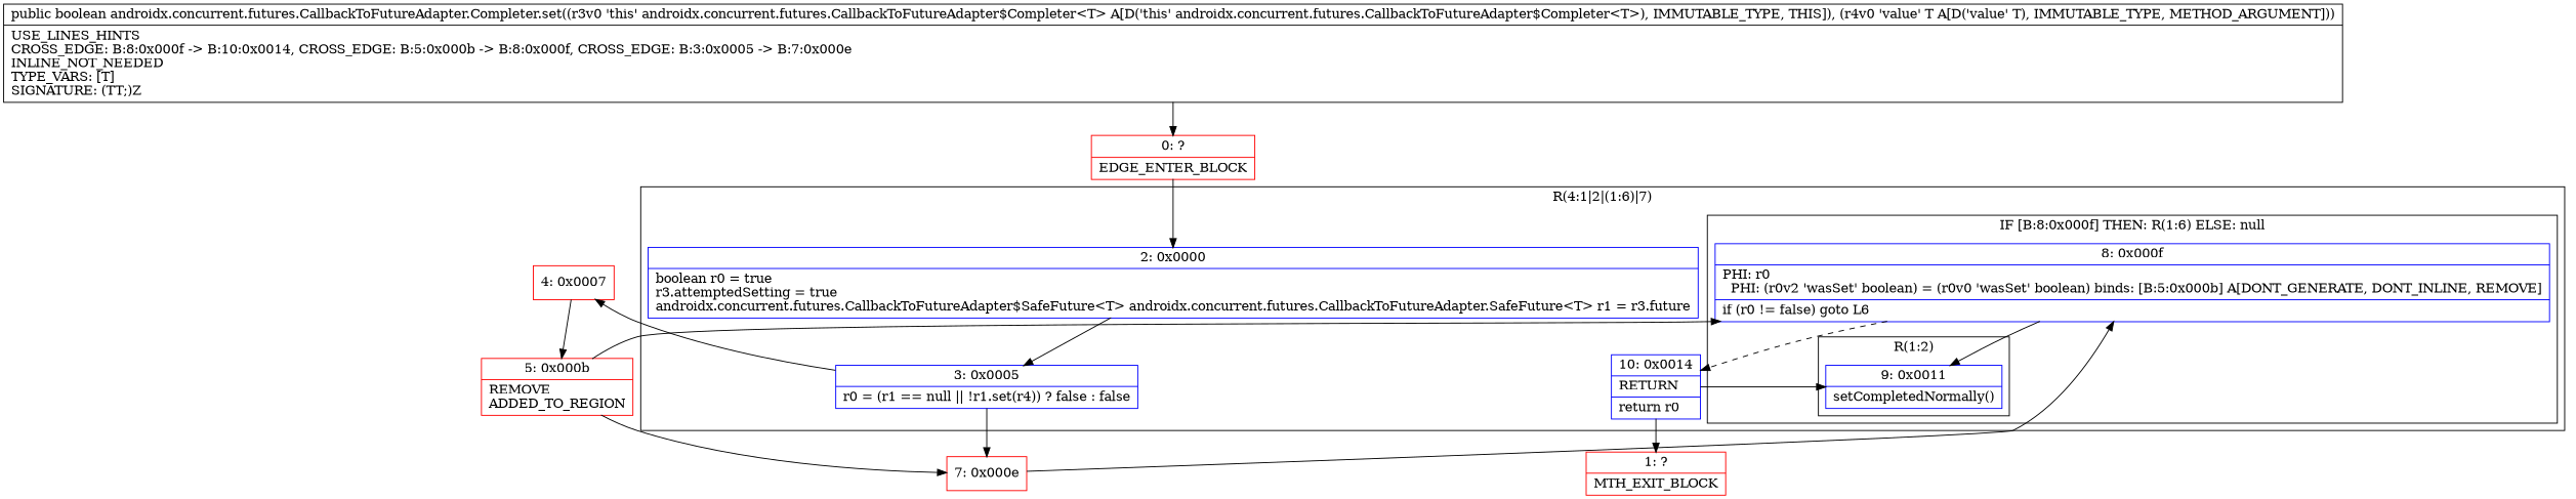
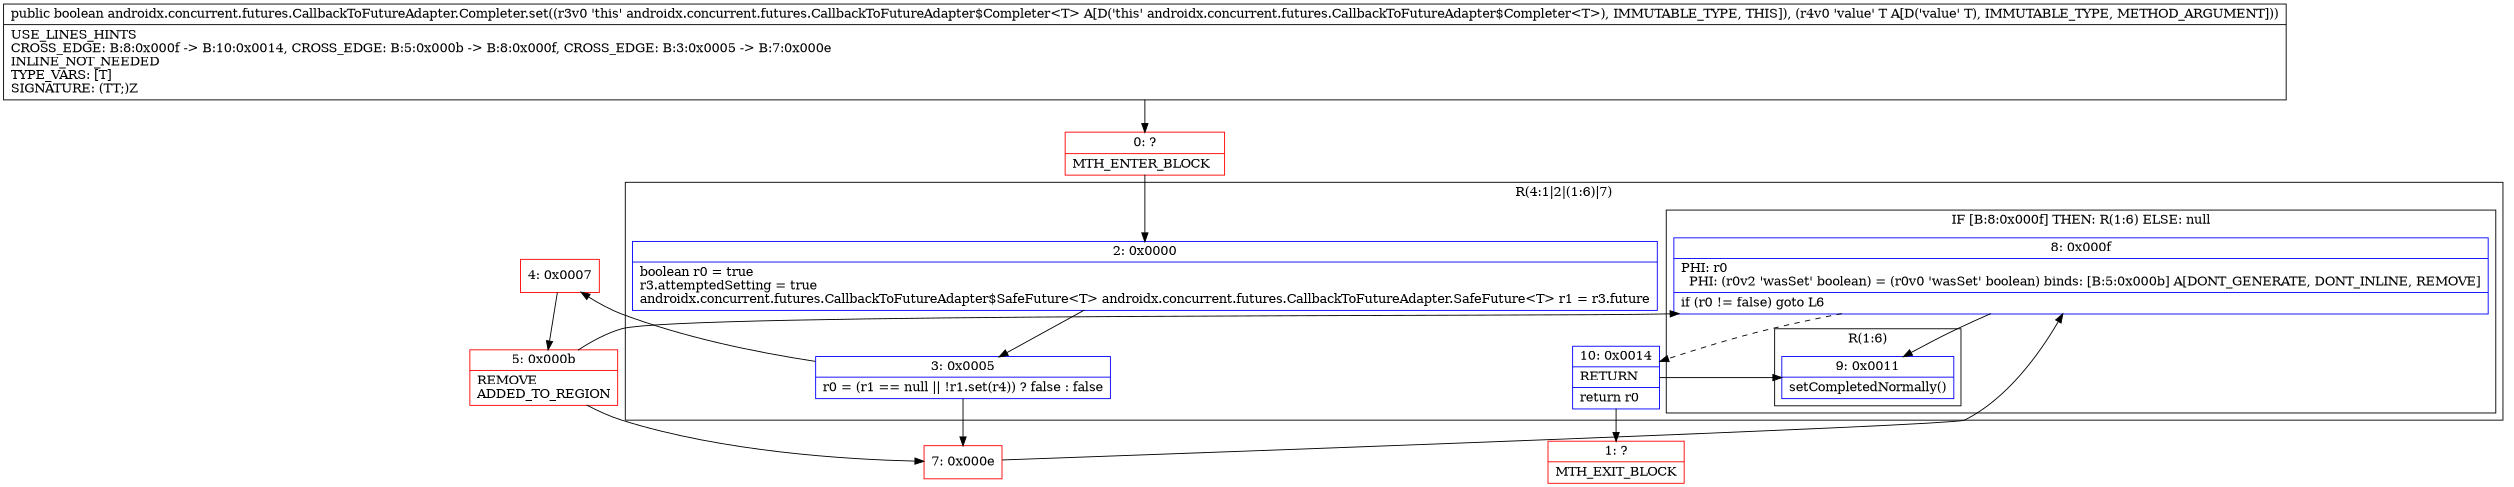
  digraph {
    node [color=blue shape=record]
    n1 [label="{9\:\ 0x0011|setCompletedNormally()\l}"]
    n2 [label="{8\:\ 0x000f|PHI: r0 \l  PHI: (r0v2 'wasSet' boolean) = (r0v0 'wasSet' boolean) binds: [B:5:0x000b] A[DONT_GENERATE, DONT_INLINE, REMOVE]\l|if (r0 != false) goto L6\l}"]
    n3 [label="{2\:\ 0x0000|boolean r0 = true\lr3.attemptedSetting = true\landroidx.concurrent.futures.CallbackToFutureAdapter$SafeFuture\<T\> androidx.concurrent.futures.CallbackToFutureAdapter.SafeFuture\<T\> r1 = r3.future\l}"]
    n4 [label="{3\:\ 0x0005|r0 = (r1 == null \|\| !r1.set(r4)) ? false : false\l}"]
    n5 [label="{10\:\ 0x0014|RETURN\l|return r0\l}"]
    n6 [color=red label="{4\:\ 0x0007}"]
    n7 [color=red label="{7\:\ 0x000e}"]
    n8 [color=red label="{1\:\ ?|MTH_EXIT_BLOCK\l}"]
    n9 [color=red label="{5\:\ 0x000b|REMOVE\lADDED_TO_REGION\l}"]
-   n10 [color=red label="{0\:\ ?|EDGE_ENTER_BLOCK\l}"]
+   n10 [color=red label="{0\:\ ?|MTH_ENTER_BLOCK\l}"]
    n11 [label="{public boolean androidx.concurrent.futures.CallbackToFutureAdapter.Completer.set((r3v0 'this' androidx.concurrent.futures.CallbackToFutureAdapter$Completer\<T\> A[D('this' androidx.concurrent.futures.CallbackToFutureAdapter$Completer\<T\>), IMMUTABLE_TYPE, THIS]), (r4v0 'value' T A[D('value' T), IMMUTABLE_TYPE, METHOD_ARGUMENT]))  | USE_LINES_HINTS\lCROSS_EDGE: B:8:0x000f \-\> B:10:0x0014, CROSS_EDGE: B:5:0x000b \-\> B:8:0x000f, CROSS_EDGE: B:3:0x0005 \-\> B:7:0x000e\lINLINE_NOT_NEEDED\lTYPE_VARS: [T]\lSIGNATURE: (TT;)Z\l}" color=""]
    subgraph cluster_1 {
      label="R(4:1|2|(1:6)|7)"
      n3
      n4
      n5
      subgraph cluster_2 {
        label="IF [B:8:0x000f] THEN: R(1:6) ELSE: null"
        n2
        subgraph cluster_3 {
-         label="R(1:2)"
+         label="R(1:6)"
          n1
        }
      }
    }
    n2 -> n1
    n2 -> n5 [style=dashed]
    n3 -> n4
    n4 -> n6
    n4 -> n7
    n5 -> n1
    n5 -> n8
    n6 -> n9
    n7 -> n2
    n9 -> n2
    n9 -> n7
    n10 -> n3
    n11 -> n10
  }
